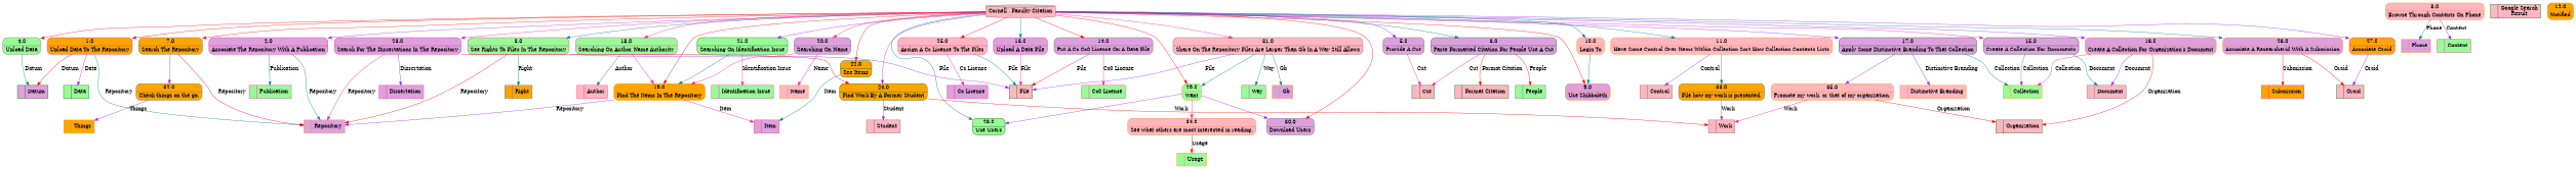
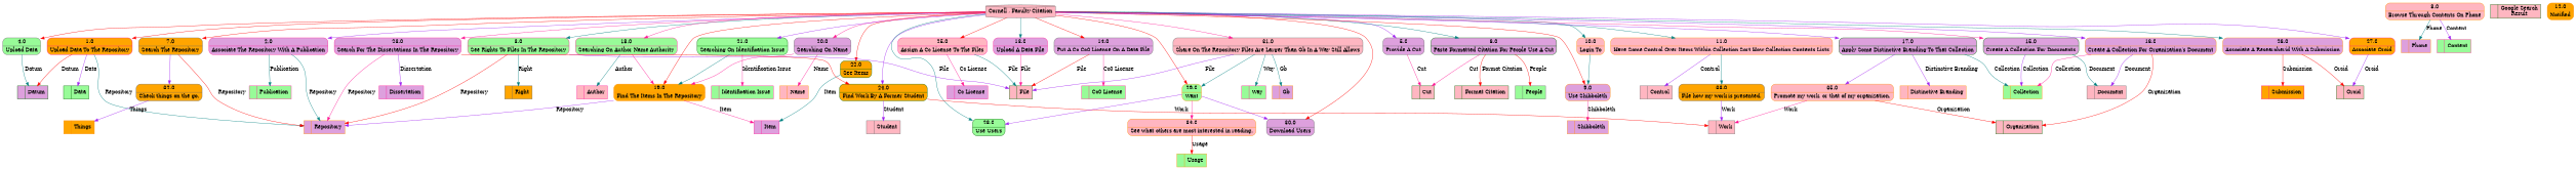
  digraph {
    node [color=darkorange fillcolor=plum shape=Mrecord style=filled]
    edge [color=purple]
    n1 [color=darkgreen label="<f0>  |<f1> Datum " shape=record]
    n2 [label="<f0>  |<f1> Repository " shape=record]
    n3 [color=deeppink fillcolor=palegreen label="<f0>  |<f1> Publication " shape=record]
    n4 [color=darkgreen fillcolor=lightpink label="<f0>  |<f1> File " shape=record]
    n5 [color=gray40 fillcolor=orange label="<f0>  |<f1> Right " shape=record]
    n6 [color=darkgreen fillcolor=lightpink label="<f0>  |<f1> Cut " shape=record]
    n7 [color=darkgreen fillcolor=lightpink label="<f0>  |<f1> Format Citation " shape=record]
    n8 [color=gray40 fillcolor=palegreen label="<f0>  |<f1> People " shape=record]
    n9 [label="<f0>  |<f1> Phone " shape=record]
    n10 [color=deeppink fillcolor=palegreen label="<f0>  |<f1> Content " shape=record]
+   n11 [label="<f0>  |<f1> Shibboleth " shape=record]
    n12 [color=gray40 fillcolor=lightpink label="<f0>  |<f1> Control " shape=record]
    n13 [color=deeppink label="<f0>  |<f1> Item " shape=record]
    n14 [color=darkgreen fillcolor=lightpink label="<f0>  |<f1> Organization " shape=record]
    n15 [color=gray40 fillcolor=lightpink label="<f0>  |<f1> Document " shape=record]
    n16 [fillcolor=palegreen label="<f0>  |<f1> Collection " shape=record]
    n17 [fillcolor=lightpink label="<f0>  |<f1> Distinctive Branding " shape=record]
    n18 [color=deeppink fillcolor=palegreen label="<f0>  |<f1> Identification Issue " shape=record]
    n19 [fillcolor=lightpink label="<f0>  |<f1> Name " shape=record]
    n20 [color=deeppink label="<f0>  |<f1> Dissertation " shape=record]
    n21 [color=gray40 fillcolor=lightpink label="<f0>  |<f1> Work " shape=record]
    n22 [color=gray40 fillcolor=lightpink label="<f0>  |<f1> Student " shape=record]
    n23 [color=deeppink label="<f0>  |<f1> Cc License " shape=record]
    n24 [color=darkgreen fillcolor=lightpink label="<f0>  |<f1> Orcid " shape=record]
    n25 [color=deeppink fillcolor=orange label="<f0>  |<f1> Submission " shape=record]
    n26 [label="<f0>  |<f1> Gb " shape=record]
    n27 [color=deeppink fillcolor=palegreen label="<f0>  |<f1> Way " shape=record]
    n28 [color=deeppink fillcolor=palegreen label="<f0>  |<f1> Cc0 License " shape=record]
    n29 [color=darkgreen fillcolor=lightpink label="<f0>  |<f1> Google Search\nResult " shape=record]
    n30 [color=darkgreen fillcolor=palegreen label="<f0>  |<f1> Data " shape=record]
    n31 [color=deeppink fillcolor=lightpink label="<f0>  |<f1> Author " shape=record]
    n32 [color=gray40 fillcolor=lightpink label="Cornell , Faculty Citation" shape=cylinder]
    n33 [color=deeppink fillcolor=orange label="{<f0> 1.0|<f1> Upload Data To The Repository }"]
    n34 [color=deeppink label="{<f0> 2.0|<f1> Associate The Repository With A Publication }"]
    n35 [color=deeppink fillcolor=palegreen label="{<f0> 3.0|<f1> See Rights To Files In The Repository }"]
    n36 [color=gray40 fillcolor=palegreen label="{<f0> 4.0|<f1> Upload Data }"]
    n37 [color=gray40 label="{<f0> 5.0|<f1> Provide A Cut }"]
    n38 [color=darkgreen label="{<f0> 6.0|<f1> Paste Formatted Citation For People Use A Cut }"]
    n39 [color=gray40 fillcolor=orange label="{<f0> 7.0|<f1> Search The Repository }"]
    n40 [label="{<f0> 9.0|<f1> Use Shibboleth }"]
    n41 [fillcolor=lightpink label="{<f0> 10.0|<f1> Login To }"]
    n42 [fillcolor=lightpink label="{<f0> 11.0|<f1> Have Some Control Over Items Within Collection Sort How Collection Contents Lists }"]
    n43 [color=deeppink label="{<f0> 13.0|<f1> Upload A Data File }"]
    n44 [color=gray40 label="{<f0> 14.0|<f1> Put A Cc Cc0 License On A Data File }"]
    n45 [color=darkgreen label="{<f0> 15.0|<f1> Create A Collection For Documents }"]
    n46 [label="{<f0> 16.0|<f1> Create A Collection For Organization's Document }"]
    n47 [color=darkgreen label="{<f0> 17.0|<f1> Apply Some Distinctive Branding To That Collection }"]
    n48 [color=deeppink fillcolor=palegreen label="{<f0> 18.0|<f1> Searching On Author Name Authority }"]
    n49 [fillcolor=orange label="{<f0> 19.0|<f1> Find The Items In The Repository }"]
    n50 [color=gray40 label="{<f0> 20.0|<f1> Searching On Name }"]
    n51 [color=darkgreen fillcolor=palegreen label="{<f0> 21.0|<f1> Searching On Identification Issue }"]
    n52 [color=darkgreen fillcolor=orange label="{<f0> 22.0|<f1> See Items }"]
    n53 [color=deeppink label="{<f0> 23.0|<f1> Search For The Dissertations In The Repository }"]
    n54 [color=darkgreen fillcolor=orange label="{<f0> 24.0|<f1> Find Work By A Former Student }"]
    n55 [color=deeppink fillcolor=lightpink label="{<f0> 25.0|<f1> Assign A Cc License To The Files }"]
    n56 [label="{<f0> 26.0|<f1> Associate A Researcherid With A Submission }"]
    n57 [color=deeppink fillcolor=orange label="{<f0> 27.0|<f1> Associate Orcid }"]
    n58 [color=darkgreen fillcolor=palegreen label="{<f0> 28.0|<f1> Use Users }"]
    n59 [fillcolor=palegreen label="{<f0> 29.0|<f1> Want }"]
    n60 [color=gray40 label="{<f0> 30.0|<f1> Download Users }"]
    n61 [color=gray40 fillcolor=lightpink label="{<f0> 31.0|<f1> Share On The Repository Files Are Larger Than Gb In A Way Still Allows }"]
    n62 [color=gray40 fillcolor=orange label="{<f0> 32.0|<f1> Check things on the go. }"]
    n63 [color=gray40 fillcolor=orange label="{<f0> 33.0|<f1> File how my work is presented. }"]
    n64 [fillcolor=lightpink label="{<f0> 35.0|<f1> Promote my work, or that of my organization. }"]
    n65 [fillcolor=lightpink label="{<f0> 34.0|<f1> See what others are most interested in reading. }"]
    n66 [fillcolor=orange label="<f0>  |<f1> Things " shape=record]
    n67 [fillcolor=lightpink label="{<f0> 8.0|<f1> Browse Through Contents On Phone }"]
    n68 [fillcolor=orange label="{<f0> 12.0|<f1> Notified }"]
    n69 [fillcolor=palegreen label="<f0>  |<f1> Usage " shape=record]
    n32 -> n33 [color=red]
    n32 -> n34
    n32 -> n35 [color=teal]
    n32 -> n36 [color=red]
    n32 -> n37
    n32 -> n38 [color=teal]
    n32 -> n39 [color=red]
    n32 -> n40 [color=red]
    n32 -> n41 [color=teal]
    n32 -> n42 [color=teal]
    n32 -> n43 [color=teal]
    n32 -> n44 [color=red]
    n32 -> n45 [color=deeppink]
    n32 -> n46
    n32 -> n47
    n32 -> n48 [color=deeppink]
    n32 -> n49 [color=red]
    n32 -> n50 [color=deeppink]
    n32 -> n51
    n32 -> n52 [color=red]
    n32 -> n53 [color=deeppink]
    n32 -> n54
    n32 -> n55 [color=red]
    n32 -> n56 [color=teal]
    n32 -> n57
    n32 -> n58 [color=teal]
    n32 -> n59 [color=red]
    n32 -> n60 [color=red]
    n32 -> n61 [color=deeppink]
    n33 -> n1 [color=red label=Datum]
    n33 -> n2 [color=teal label=Repository]
    n33 -> n30 [label=Data]
    n34 -> n2 [color=teal label=Repository]
    n34 -> n3 [color=teal label=Publication]
    n35 -> n2 [color=red label=Repository]
    n35 -> n4 [label=File]
    n35 -> n5 [color=teal label=Right]
    n36 -> n1 [color=teal label=Datum]
    n37 -> n6 [color=deeppink label=Cut]
    n38 -> n6 [color=deeppink label=Cut]
    n38 -> n7 [color=red label="Format Citation"]
    n38 -> n8 [color=red label=People]
    n39 -> n2 [color=red label=Repository]
    n39 -> n62
+   n40 -> n11 [color=deeppink label=Shibboleth]
    n41 -> n40 [color=teal]
    n42 -> n12 [label=Control]
    n42 -> n63 [color=teal]
    n43 -> n4 [color=deeppink label=File]
    n44 -> n4 [color=red label=File]
    n44 -> n28 [color=deeppink label="Cc0 License"]
    n45 -> n15 [color=teal label=Document]
    n45 -> n16 [label=Collection]
    n46 -> n14 [color=red label=Organization]
    n46 -> n15 [label=Document]
    n46 -> n16 [color=deeppink label=Collection]
    n47 -> n16 [color=teal label=Collection]
    n47 -> n17 [label="Distinctive Branding"]
    n47 -> n64
    n48 -> n31 [color=teal label=Author]
    n48 -> n49 [color=deeppink]
    n49 -> n2 [label=Repository]
    n49 -> n13 [color=deeppink label=Item]
    n50 -> n19 [color=deeppink label=Name]
    n50 -> n49 [color=deeppink]
    n51 -> n18 [color=deeppink label="Identification Issue"]
    n51 -> n49 [color=teal]
    n52 -> n13 [color=teal label=Item]
    n53 -> n2 [color=deeppink label=Repository]
    n53 -> n20 [label=Dissertation]
    n53 -> n54 [color=red]
    n54 -> n21 [color=red label=Work]
    n54 -> n22 [label=Student]
    n55 -> n4 [color=teal label=File]
    n55 -> n23 [color=deeppink label="Cc License"]
    n56 -> n24 [color=red label=Orcid]
    n56 -> n25 [color=red label=Submission]
    n57 -> n24 [label=Orcid]
    n59 -> n58
    n59 -> n60
    n59 -> n65 [color=deeppink]
    n61 -> n4 [label=File]
    n61 -> n26 [color=teal label=Gb]
    n61 -> n27 [color=teal label=Way]
    n61 -> n59 [color=teal]
    n62 -> n66 [label=Things]
    n63 -> n21 [label=Work]
    n64 -> n14 [color=red label=Organization]
    n64 -> n21 [color=deeppink label=Work]
    n65 -> n69 [color=red label=Usage]
    n67 -> n9 [color=teal label=Phone]
    n67 -> n10 [label=Content]
  }
